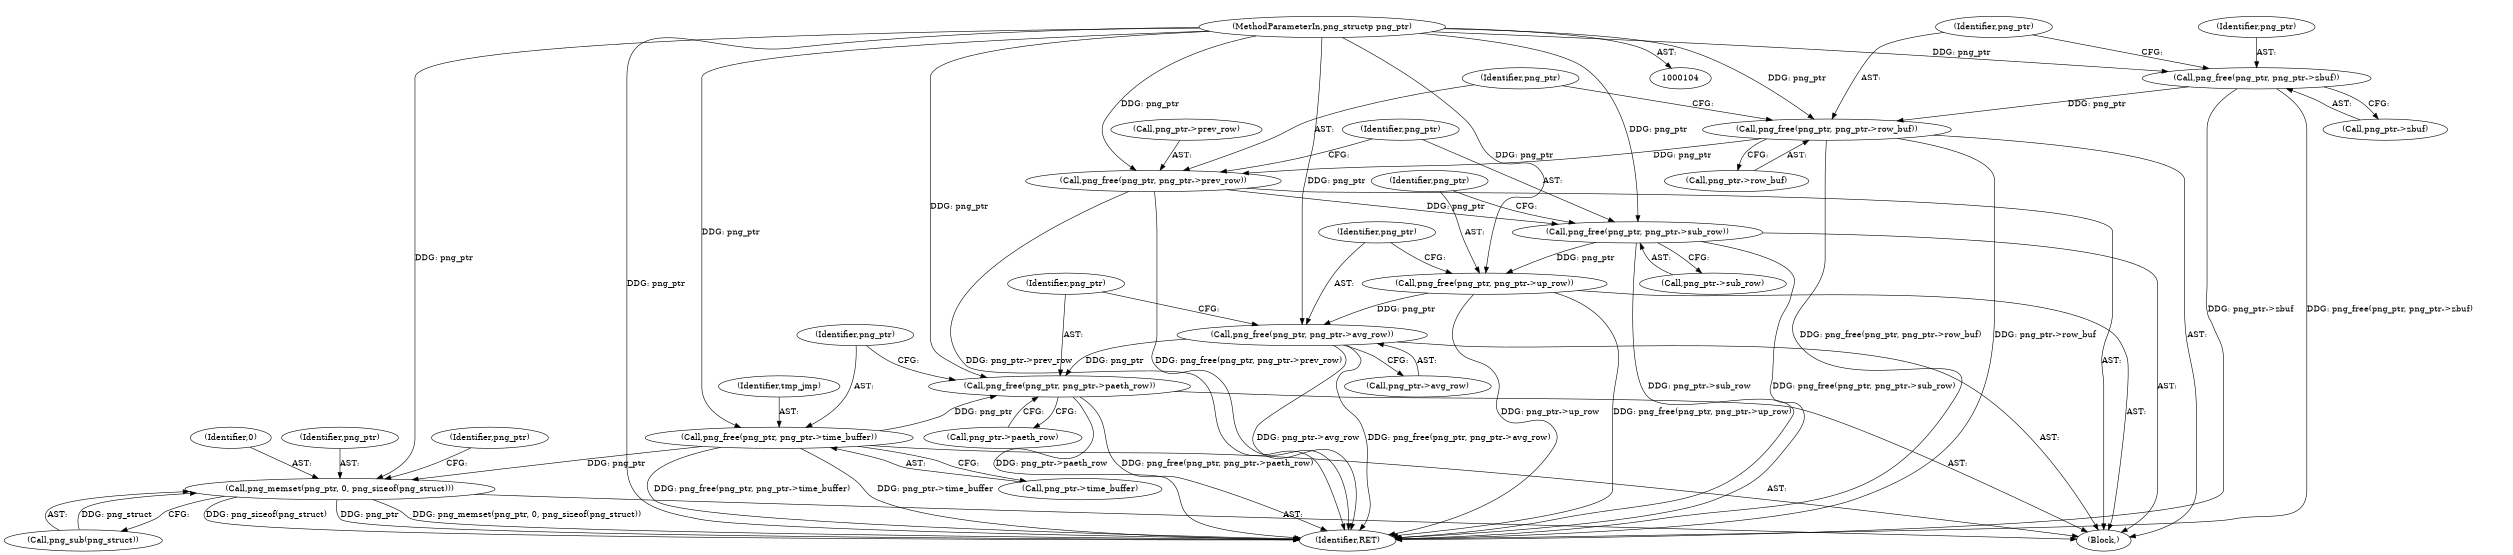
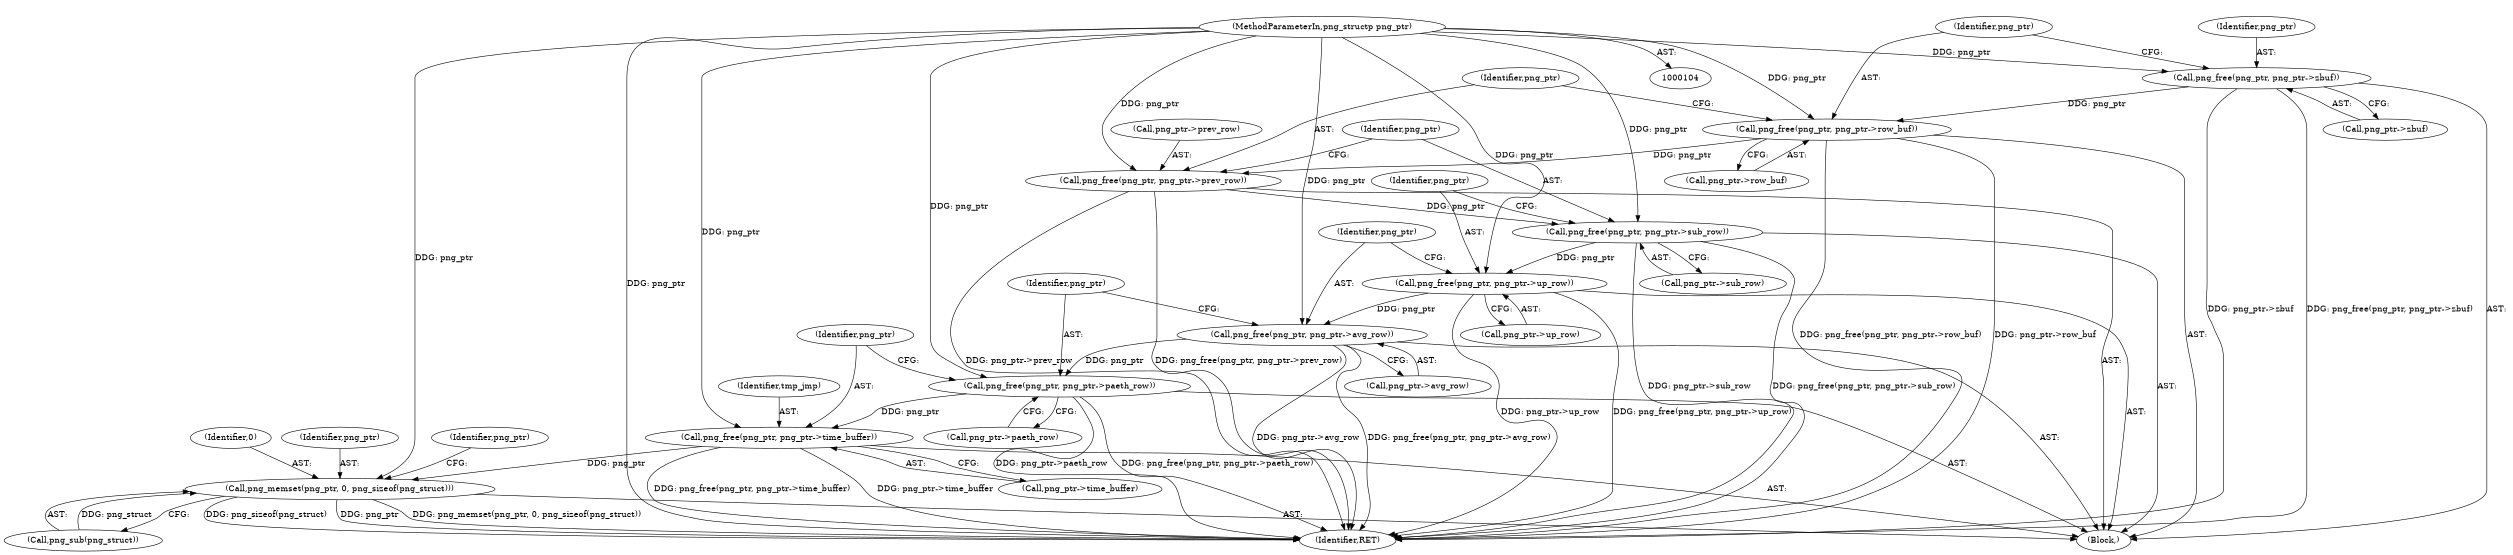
  digraph {
    n1 [label="(Call,png_free(png_ptr, png_ptr->zbuf))"]
    n2 [label="(Call,png_free(png_ptr, png_ptr->row_buf))"]
    n3 [label="(Call,png_ptr->zbuf)"]
    n4 [label="(Block,)"]
    n5 [label="(Identifier,RET)"]
    n6 [label="(Call,png_free(png_ptr, png_ptr->prev_row))"]
    n7 [label="(Call,png_ptr->row_buf)"]
    n8 [label="(MethodParameterIn,png_structp png_ptr)"]
    n9 [label="(Call,png_free(png_ptr, png_ptr->sub_row))"]
    n10 [label="(Call,png_free(png_ptr, png_ptr->up_row))"]
    n11 [label="(Call,png_free(png_ptr, png_ptr->avg_row))"]
    n12 [label="(Call,png_free(png_ptr, png_ptr->paeth_row))"]
    n13 [label="(Call,png_free(png_ptr, png_ptr->time_buffer))"]
    n14 [label="(Call,png_memset(png_ptr, 0, png_sizeof(png_struct)))"]
    1000104
    n16 [label="(Call,png_ptr->sub_row)"]
+   n17 [label="(Call,png_ptr->up_row)"]
    n18 [label="(Call,png_ptr->avg_row)"]
    n19 [label="(Call,png_ptr->paeth_row)"]
    n20 [label="(Call,png_ptr->time_buffer)"]
    n21 [label="(Call,png_sub(png_struct))"]
    n22 [label="(Call,png_ptr->prev_row)"]
    n23 [label="(Identifier,png_ptr)"]
    n24 [label="(Identifier,png_ptr)"]
    n25 [label="(Identifier,tmp_jmp)"]
    n26 [label="(Identifier,png_ptr)"]
    n27 [label="(Identifier,png_ptr)"]
    n28 [label="(Identifier,png_ptr)"]
    n29 [label="(Identifier,png_ptr)"]
    n30 [label="(Identifier,png_ptr)"]
    n31 [label="(Identifier,0)"]
    n32 [label="(Identifier,png_ptr)"]
    n33 [label="(Identifier,png_ptr)"]
    n34 [label="(Identifier,png_ptr)"]
    n1 -> n2 [label="DDG: png_ptr"]
    n1 -> n3 [label="CFG: "]
+   n1 -> n4 [label="AST: "]
    n1 -> n5 [label="DDG: png_free(png_ptr, png_ptr->zbuf)"]
    n1 -> n5 [label="DDG: png_ptr->zbuf"]
    n2 -> n4 [label="AST: "]
    n2 -> n5 [label="DDG: png_free(png_ptr, png_ptr->row_buf)"]
    n2 -> n5 [label="DDG: png_ptr->row_buf"]
    n2 -> n6 [label="DDG: png_ptr"]
    n2 -> n7 [label="CFG: "]
    n3 -> n1 [label="AST: "]
    n6 -> n4 [label="AST: "]
    n6 -> n5 [label="DDG: png_free(png_ptr, png_ptr->prev_row)"]
    n6 -> n5 [label="DDG: png_ptr->prev_row"]
    n6 -> n9 [label="DDG: png_ptr"]
    n7 -> n2 [label="AST: "]
    n8 -> n1 [label="DDG: png_ptr"]
    n8 -> n2 [label="DDG: png_ptr"]
    n8 -> n5 [label="DDG: png_ptr"]
    n8 -> n6 [label="DDG: png_ptr"]
    n8 -> n9 [label="DDG: png_ptr"]
    n8 -> n10 [label="DDG: png_ptr"]
    n8 -> n11 [label="DDG: png_ptr"]
    n8 -> n12 [label="DDG: png_ptr"]
    n8 -> n13 [label="DDG: png_ptr"]
    n8 -> n14 [label="DDG: png_ptr"]
    n8 -> 1000104 [label="AST: "]
    n9 -> n4 [label="AST: "]
    n9 -> n5 [label="DDG: png_ptr->sub_row"]
    n9 -> n5 [label="DDG: png_free(png_ptr, png_ptr->sub_row)"]
    n9 -> n10 [label="DDG: png_ptr"]
    n9 -> n16 [label="CFG: "]
    n10 -> n4 [label="AST: "]
    n10 -> n5 [label="DDG: png_ptr->up_row"]
    n10 -> n5 [label="DDG: png_free(png_ptr, png_ptr->up_row)"]
    n10 -> n11 [label="DDG: png_ptr"]
+   n10 -> n17 [label="CFG: "]
    n11 -> n4 [label="AST: "]
    n11 -> n5 [label="DDG: png_free(png_ptr, png_ptr->avg_row)"]
    n11 -> n5 [label="DDG: png_ptr->avg_row"]
    n11 -> n12 [label="DDG: png_ptr"]
    n11 -> n18 [label="CFG: "]
    n12 -> n4 [label="AST: "]
    n12 -> n5 [label="DDG: png_ptr->paeth_row"]
    n12 -> n5 [label="DDG: png_free(png_ptr, png_ptr->paeth_row)"]
-   n13 -> n12 [label="DDG: png_ptr"]
+   n12 -> n13 [label="DDG: png_ptr"]
    n12 -> n19 [label="CFG: "]
    n13 -> n4 [label="AST: "]
    n13 -> n5 [label="DDG: png_ptr->time_buffer"]
    n13 -> n5 [label="DDG: png_free(png_ptr, png_ptr->time_buffer)"]
    n13 -> n14 [label="DDG: png_ptr"]
    n13 -> n20 [label="CFG: "]
    n14 -> n4 [label="AST: "]
    n14 -> n5 [label="DDG: png_sizeof(png_struct)"]
    n14 -> n5 [label="DDG: png_ptr"]
    n14 -> n5 [label="DDG: png_memset(png_ptr, 0, png_sizeof(png_struct))"]
    n14 -> n21 [label="CFG: "]
    n16 -> n9 [label="AST: "]
+   n17 -> n10 [label="AST: "]
    n18 -> n11 [label="AST: "]
    n19 -> n12 [label="CFG: "]
    n20 -> n13 [label="AST: "]
    n21 -> n14 [label="AST: "]
    n21 -> n14 [label="DDG: png_struct"]
    n22 -> n6 [label="AST: "]
    n23 -> n11 [label="CFG: "]
    n23 -> n12 [label="AST: "]
    n24 -> n9 [label="CFG: "]
    n24 -> n10 [label="AST: "]
    n25 -> n13 [label="AST: "]
    n26 -> n6 [label="CFG: "]
    n26 -> n9 [label="AST: "]
    n27 -> n1 [label="AST: "]
    n28 -> n14 [label="CFG: "]
    n29 -> n2 [label="CFG: "]
    n29 -> n6 [label="AST: "]
    n30 -> n12 [label="CFG: "]
    n30 -> n13 [label="AST: "]
    n31 -> n14 [label="AST: "]
    n32 -> n1 [label="CFG: "]
    n32 -> n2 [label="AST: "]
    n33 -> n10 [label="CFG: "]
    n33 -> n11 [label="AST: "]
    n34 -> n14 [label="AST: "]
  }
